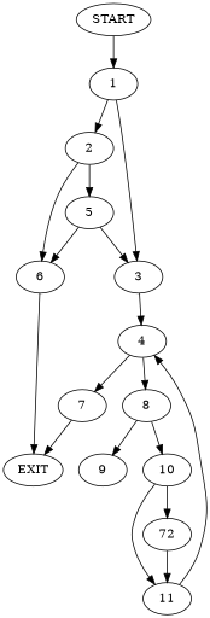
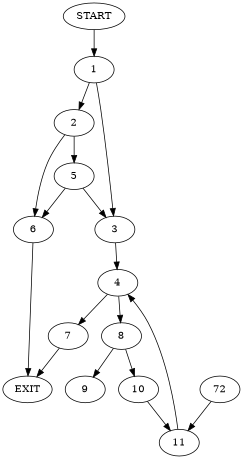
  digraph {
    n1 [label=START]
    1
    2
    3
    n5 [label=EXIT]
    5
    6
    4
    7
    8
    9
    10
    11
    n14 [label=72]
    n1 -> 1
    1 -> 2
    1 -> 3
    2 -> 5
    2 -> 6
    3 -> 4
    5 -> 3
    5 -> 6
    6 -> n5
    4 -> 7
    4 -> 8
    7 -> n5
    8 -> 9
    8 -> 10
    10 -> 11
-   10 -> n14
    11 -> 4
    n14 -> 11
  }
